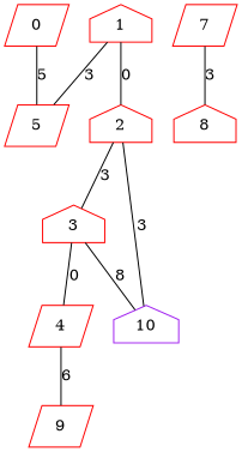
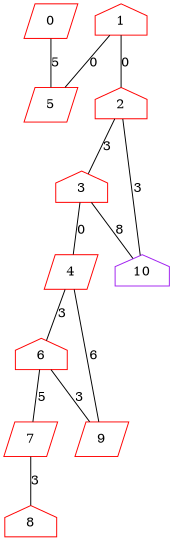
  graph {
    node [color=red shape=house weight=1]
    0 [shape=parallelogram]
    5 [shape=parallelogram]
    1
    2
    3
    10 [color=purple weight=4]
    4 [shape=parallelogram]
+   6
    9 [shape=parallelogram]
    7 [shape=parallelogram]
    8
    0 -- 5 [label=5]
-   1 -- 5 [label=3]
+   1 -- 5 [label=0]
    1 -- 2 [label=0]
    2 -- 3 [label=3]
    2 -- 10 [label=3]
    3 -- 10 [label=8]
    3 -- 4 [label=0]
+   4 -- 6 [label=3]
    4 -- 9 [label=6]
+   6 -- 9 [label=3]
+   6 -- 7 [label=5]
    7 -- 8 [label=3]
  }
